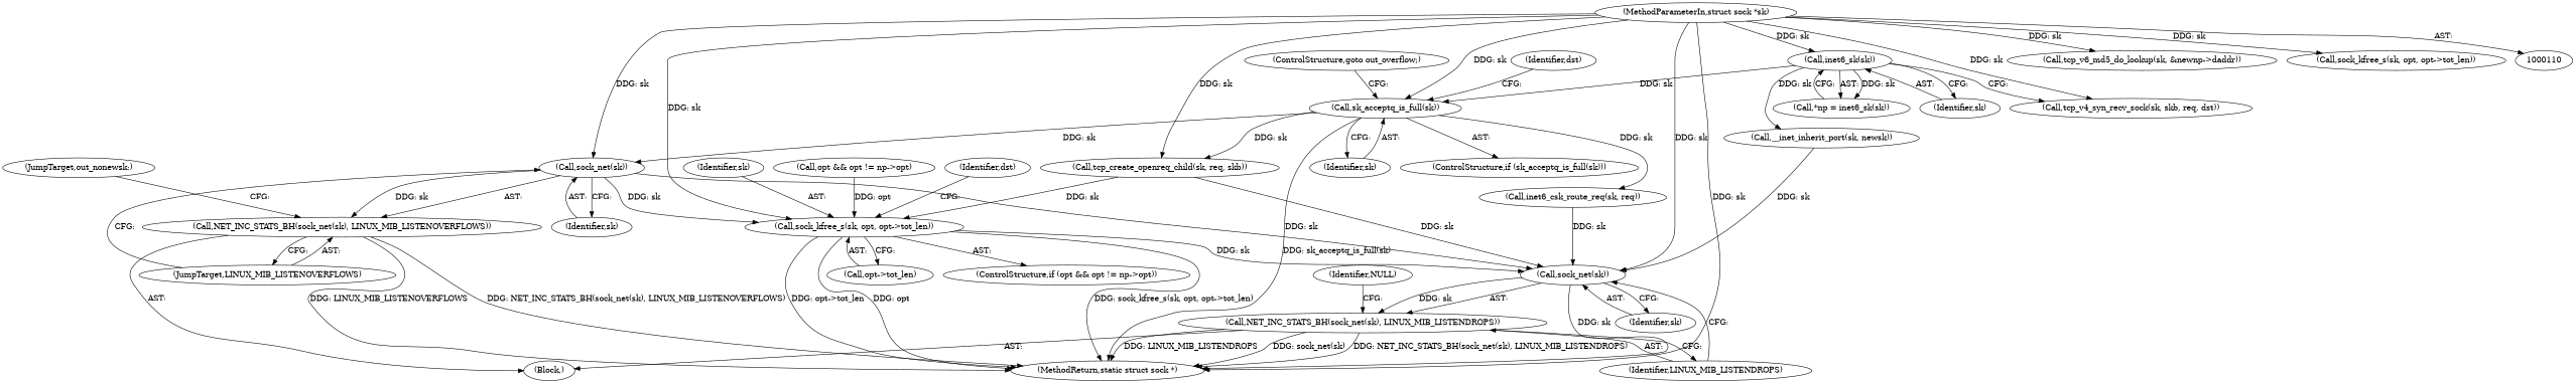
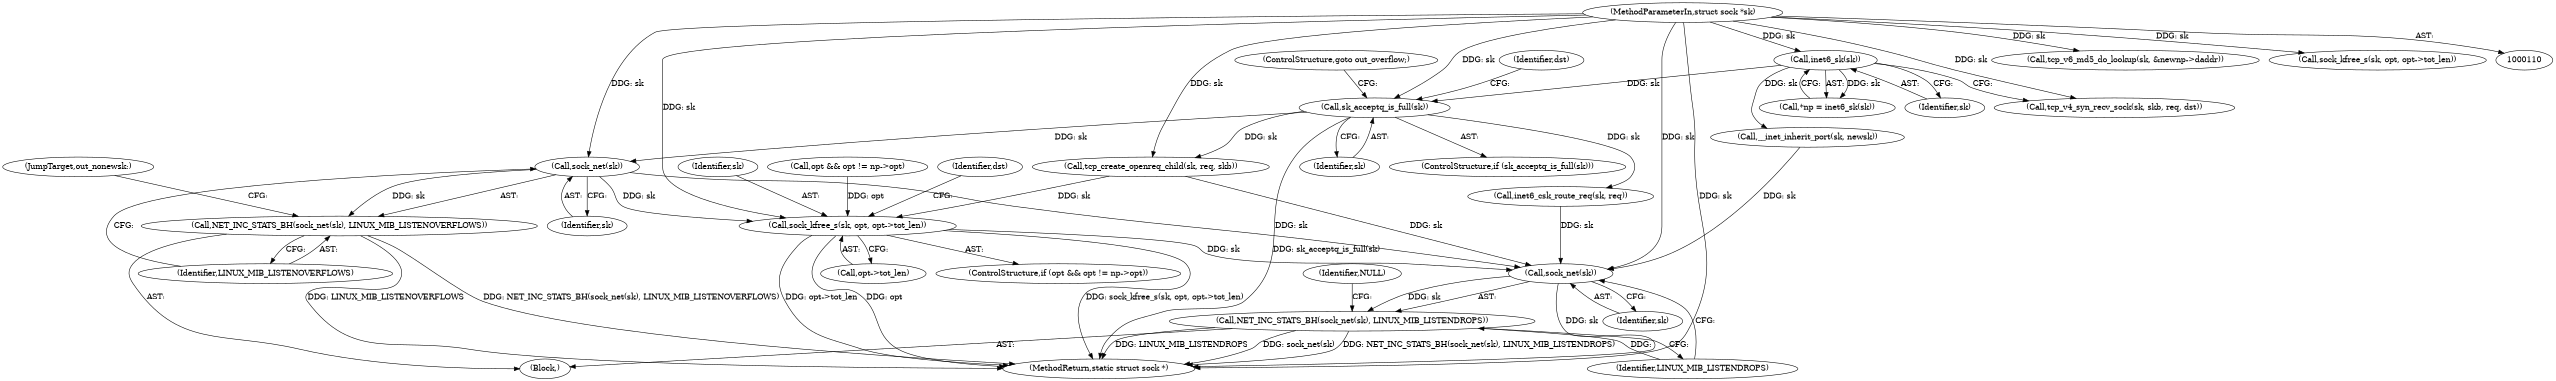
  digraph {
    n1 [label="(Call,sock_net(sk))"]
    n2 [label="(Call,NET_INC_STATS_BH(sock_net(sk), LINUX_MIB_LISTENOVERFLOWS))"]
    n3 [label="(Call,sock_kfree_s(sk, opt, opt->tot_len))"]
    n4 [label="(Call,sock_net(sk))"]
    n5 [label="(Identifier,sk)"]
    n6 [label="(MethodReturn,static struct sock *)"]
-   n7 [label="(JumpTarget,LINUX_MIB_LISTENOVERFLOWS)"]
+   n7 [label="(Identifier,LINUX_MIB_LISTENOVERFLOWS)"]
    n8 [label="(Block,)"]
    n9 [label="(Call,opt->tot_len)"]
    n10 [label="(ControlStructure,if (opt && opt != np->opt))"]
    n11 [label="(Call,NET_INC_STATS_BH(sock_net(sk), LINUX_MIB_LISTENDROPS))"]
    n12 [label="(Identifier,sk)"]
    n13 [label="(Call,sk_acceptq_is_full(sk))"]
    n14 [label="(Call,tcp_create_openreq_child(sk, req, skb))"]
    n15 [label="(Identifier,sk)"]
    n16 [label="(Call,inet6_csk_route_req(sk, req))"]
    n17 [label="(ControlStructure,if (sk_acceptq_is_full(sk)))"]
    n18 [label="(Call,inet6_sk(sk))"]
    n19 [label="(Call,*np = inet6_sk(sk))"]
    n20 [label="(Identifier,sk)"]
    n21 [label="(Call,tcp_v4_syn_recv_sock(sk, skb, req, dst))"]
    n22 [label="(Call,__inet_inherit_port(sk, newsk))"]
    n23 [label="(MethodParameterIn,struct sock *sk)"]
    n24 [label="(Call,tcp_v6_md5_do_lookup(sk, &newnp->daddr))"]
    n25 [label="(Call,sock_kfree_s(sk, opt, opt->tot_len))"]
    1000110
    n27 [label="(Identifier,LINUX_MIB_LISTENDROPS)"]
    n28 [label="(Identifier,dst)"]
    n29 [label="(JumpTarget,out_nonewsk:)"]
    n30 [label="(Call,opt && opt != np->opt)"]
    n31 [label="(ControlStructure,goto out_overflow;)"]
    n32 [label="(Identifier,dst)"]
    n33 [label="(Identifier,sk)"]
    n34 [label="(Identifier,NULL)"]
    n1 -> n2 [label="AST: "]
    n1 -> n2 [label="DDG: sk"]
    n1 -> n3 [label="DDG: sk"]
    n1 -> n4 [label="DDG: sk"]
    n1 -> n5 [label="CFG: "]
    n2 -> n6 [label="DDG: LINUX_MIB_LISTENOVERFLOWS"]
    n2 -> n6 [label="DDG: NET_INC_STATS_BH(sock_net(sk), LINUX_MIB_LISTENOVERFLOWS)"]
    n2 -> n7 [label="CFG: "]
    n2 -> n8 [label="AST: "]
    n3 -> n4 [label="DDG: sk"]
    n3 -> n6 [label="DDG: sock_kfree_s(sk, opt, opt->tot_len)"]
    n3 -> n6 [label="DDG: opt->tot_len"]
    n3 -> n6 [label="DDG: opt"]
    n3 -> n9 [label="CFG: "]
    n3 -> n10 [label="AST: "]
    n4 -> n6 [label="DDG: sk"]
    n4 -> n11 [label="AST: "]
    n4 -> n11 [label="DDG: sk"]
    n4 -> n12 [label="CFG: "]
    n5 -> n1 [label="AST: "]
    n7 -> n1 [label="CFG: "]
    n7 -> n2 [label="AST: "]
    n9 -> n3 [label="AST: "]
    n11 -> n6 [label="DDG: sock_net(sk)"]
    n11 -> n6 [label="DDG: NET_INC_STATS_BH(sock_net(sk), LINUX_MIB_LISTENDROPS)"]
    n11 -> n6 [label="DDG: LINUX_MIB_LISTENDROPS"]
    n11 -> n8 [label="AST: "]
    n11 -> n27 [label="CFG: "]
    n12 -> n4 [label="AST: "]
    n13 -> n1 [label="DDG: sk"]
    n13 -> n6 [label="DDG: sk_acceptq_is_full(sk)"]
    n13 -> n14 [label="DDG: sk"]
    n13 -> n15 [label="CFG: "]
    n13 -> n16 [label="DDG: sk"]
    n13 -> n17 [label="AST: "]
    n14 -> n3 [label="DDG: sk"]
    n14 -> n4 [label="DDG: sk"]
    n15 -> n13 [label="AST: "]
    n16 -> n4 [label="DDG: sk"]
    n18 -> n13 [label="DDG: sk"]
    n18 -> n19 [label="AST: "]
    n18 -> n19 [label="DDG: sk"]
    n18 -> n20 [label="CFG: "]
    n18 -> n21 [label="CFG: "]
    n18 -> n22 [label="DDG: sk"]
    n19 -> n18 [label="CFG: "]
    n20 -> n18 [label="AST: "]
    n22 -> n4 [label="DDG: sk"]
    n23 -> n1 [label="DDG: sk"]
    n23 -> n3 [label="DDG: sk"]
    n23 -> n4 [label="DDG: sk"]
    n23 -> n6 [label="DDG: sk"]
    n23 -> n13 [label="DDG: sk"]
    n23 -> n14 [label="DDG: sk"]
    n23 -> n18 [label="DDG: sk"]
    n23 -> n21 [label="DDG: sk"]
    n23 -> n24 [label="DDG: sk"]
    n23 -> n25 [label="DDG: sk"]
    n23 -> 1000110 [label="AST: "]
    n27 -> n4 [label="CFG: "]
-   n27 -> n11 [label="AST: "]
+   n27 -> n11 [label="DDG: "]
    n28 -> n13 [label="CFG: "]
    n29 -> n2 [label="CFG: "]
    n30 -> n3 [label="DDG: opt"]
    n31 -> n13 [label="CFG: "]
    n32 -> n3 [label="CFG: "]
    n33 -> n3 [label="AST: "]
    n34 -> n11 [label="CFG: "]
  }
